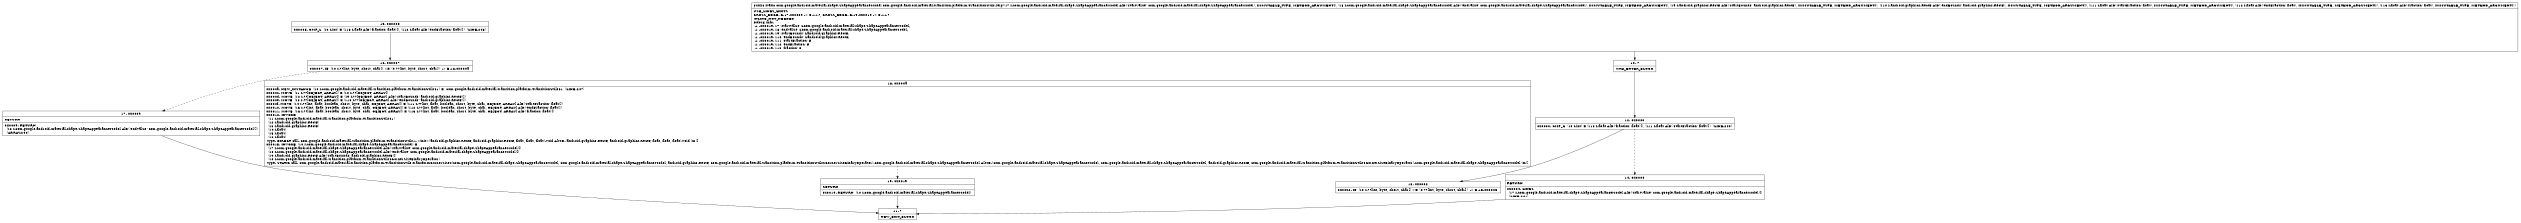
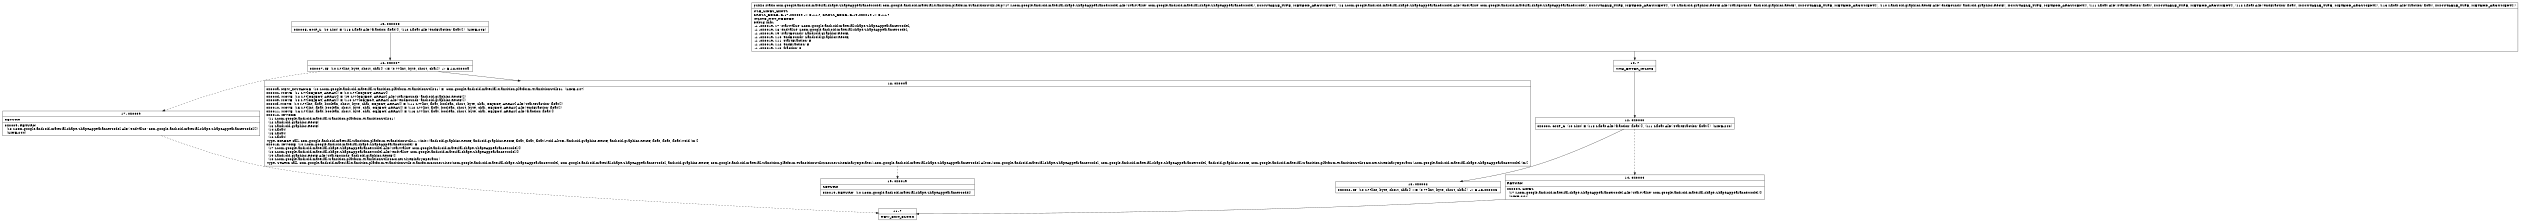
  digraph {
    node [shape=record]
-   n1 [label="{10\:\ ?|MTH_ENTER_BLOCK\l}"]
+   n1 [label="{10\:\ ?|MTH_ENTER_INLINE\l}"]
    n2 [label="{12\:\ 0x0000|0x0000: CMP_G  (r0 I:int) = (r13 I:float A[D('fraction' float)]), (r11 I:float A[D('startFraction' float)])  (LINE:240)\l}"]
    n3 [label="{13\:\ 0x0002|0x0002: IF  (r0 I:??[int, byte, short, char]) \>= (0 ??[int, byte, short, char])  \-\> B:15:0x0005 \l}"]
    n4 [label="{14\:\ 0x0004|RETURN\l|0x0004: LINES  \l  (r7 I:com.google.android.material.shape.ShapeAppearanceModel A[D('startValue' com.google.android.material.shape.ShapeAppearanceModel)])\l  (LINE:241)\l}"]
    n5 [label="{11\:\ ?|NEW_EXIT_BLOCK\l}"]
    n6 [label="{15\:\ 0x0005|0x0005: CMP_L  (r0 I:int) = (r13 I:float A[D('fraction' float)]), (r12 I:float A[D('endFraction' float)])  (LINE:243)\l}"]
    n7 [label="{16\:\ 0x0007|0x0007: IF  (r0 I:??[int, byte, short, char]) \<= (0 ??[int, byte, short, char])  \-\> B:18:0x000a \l}"]
-   n8 [label="{17\:\ 0x0009|RETURN\l|0x0009: RETURN  \l  (r8 I:com.google.android.material.shape.ShapeAppearanceModel A[D('endValue' com.google.android.material.shape.ShapeAppearanceModel)])\l  (ARRAY:244)\l}"]
+   n8 [label="{17\:\ 0x0009|RETURN\l|0x0009: RETURN  \l  (r8 I:com.google.android.material.shape.ShapeAppearanceModel A[D('endValue' com.google.android.material.shape.ShapeAppearanceModel)])\l  (LINE:244)\l}"]
    n9 [label="{18\:\ 0x000a|0x000a: NEW_INSTANCE  (r0 I:com.google.android.material.transition.platform.TransitionUtils$1) =  com.google.android.material.transition.platform.TransitionUtils$1  (LINE:247)\l0x000c: MOVE  (r1 I:??[OBJECT, ARRAY]) = (r0 I:??[OBJECT, ARRAY]) \l0x000d: MOVE  (r2 I:??[OBJECT, ARRAY]) = (r9 I:??[OBJECT, ARRAY] A[D('startBounds' android.graphics.RectF)]) \l0x000e: MOVE  (r3 I:??[OBJECT, ARRAY]) = (r10 I:??[OBJECT, ARRAY] A[D('endBounds' android.graphics.RectF)]) \l0x000f: MOVE  (r4 I:??[int, float, boolean, short, byte, char, OBJECT, ARRAY]) = (r11 I:??[int, float, boolean, short, byte, char, OBJECT, ARRAY] A[D('startFraction' float)]) \l0x0010: MOVE  (r5 I:??[int, float, boolean, short, byte, char, OBJECT, ARRAY]) = (r12 I:??[int, float, boolean, short, byte, char, OBJECT, ARRAY] A[D('endFraction' float)]) \l0x0011: MOVE  (r6 I:??[int, float, boolean, short, byte, char, OBJECT, ARRAY]) = (r13 I:??[int, float, boolean, short, byte, char, OBJECT, ARRAY] A[D('fraction' float)]) \l0x0012: INVOKE  \l  (r1 I:com.google.android.material.transition.platform.TransitionUtils$1)\l  (r2 I:android.graphics.RectF)\l  (r3 I:android.graphics.RectF)\l  (r4 I:float)\l  (r5 I:float)\l  (r6 I:float)\l type: DIRECT call: com.google.android.material.transition.platform.TransitionUtils.1.\<init\>(android.graphics.RectF, android.graphics.RectF, float, float, float):void A[MD:(android.graphics.RectF, android.graphics.RectF, float, float, float):void (m)]\l0x0015: INVOKE  (r0 I:com.google.android.material.shape.ShapeAppearanceModel) = \l  (r7 I:com.google.android.material.shape.ShapeAppearanceModel A[D('startValue' com.google.android.material.shape.ShapeAppearanceModel)])\l  (r8 I:com.google.android.material.shape.ShapeAppearanceModel A[D('endValue' com.google.android.material.shape.ShapeAppearanceModel)])\l  (r9 I:android.graphics.RectF A[D('startBounds' android.graphics.RectF)])\l  (r0 I:com.google.android.material.transition.platform.TransitionUtils$CornerSizeBinaryOperator)\l type: STATIC call: com.google.android.material.transition.platform.TransitionUtils.transformCornerSizes(com.google.android.material.shape.ShapeAppearanceModel, com.google.android.material.shape.ShapeAppearanceModel, android.graphics.RectF, com.google.android.material.transition.platform.TransitionUtils$CornerSizeBinaryOperator):com.google.android.material.shape.ShapeAppearanceModel A[MD:(com.google.android.material.shape.ShapeAppearanceModel, com.google.android.material.shape.ShapeAppearanceModel, android.graphics.RectF, com.google.android.material.transition.platform.TransitionUtils$CornerSizeBinaryOperator):com.google.android.material.shape.ShapeAppearanceModel (m)]\l}"]
    n10 [label="{19\:\ 0x0019|RETURN\l|0x0019: RETURN  (r0 I:com.google.android.material.shape.ShapeAppearanceModel) \l}"]
    n11 [label="{public static com.google.android.material.shape.ShapeAppearanceModel com.google.android.material.transition.platform.TransitionUtils.lerp((r7 I:com.google.android.material.shape.ShapeAppearanceModel A[D('startValue' com.google.android.material.shape.ShapeAppearanceModel), IMMUTABLE_TYPE, METHOD_ARGUMENT]), (r8 I:com.google.android.material.shape.ShapeAppearanceModel A[D('endValue' com.google.android.material.shape.ShapeAppearanceModel), IMMUTABLE_TYPE, METHOD_ARGUMENT]), (r9 I:android.graphics.RectF A[D('startBounds' android.graphics.RectF), IMMUTABLE_TYPE, METHOD_ARGUMENT]), (r10 I:android.graphics.RectF A[D('endBounds' android.graphics.RectF), IMMUTABLE_TYPE, METHOD_ARGUMENT]), (r11 I:float A[D('startFraction' float), IMMUTABLE_TYPE, METHOD_ARGUMENT]), (r12 I:float A[D('endFraction' float), IMMUTABLE_TYPE, METHOD_ARGUMENT]), (r13 I:float A[D('fraction' float), IMMUTABLE_TYPE, METHOD_ARGUMENT]))  | USE_LINES_HINTS\lCROSS_EDGE: B:17:0x0009 \-\> B:11:?, CROSS_EDGE: B:19:0x0019 \-\> B:11:?\lINLINE_NOT_NEEDED\lDebug Info:\l  \-1 \-0x0019: r7 'startValue' Lcom\/google\/android\/material\/shape\/ShapeAppearanceModel;\l  \-1 \-0x0019: r8 'endValue' Lcom\/google\/android\/material\/shape\/ShapeAppearanceModel;\l  \-1 \-0x0019: r9 'startBounds' Landroid\/graphics\/RectF;\l  \-1 \-0x0019: r10 'endBounds' Landroid\/graphics\/RectF;\l  \-1 \-0x0019: r11 'startFraction' F\l  \-1 \-0x0019: r12 'endFraction' F\l  \-1 \-0x0019: r13 'fraction' F\l}"]
    n1 -> n2
    n2 -> n3
    n2 -> n4 [style=dashed]
    n4 -> n5
    n6 -> n7
    n7 -> n8 [style=dashed]
-   n8 -> n5
+   n7 -> n9
+   n8 -> n5 [style=dashed]
    n9 -> n10 [style=dashed]
-   n10 -> n5
    n11 -> n1
  }
